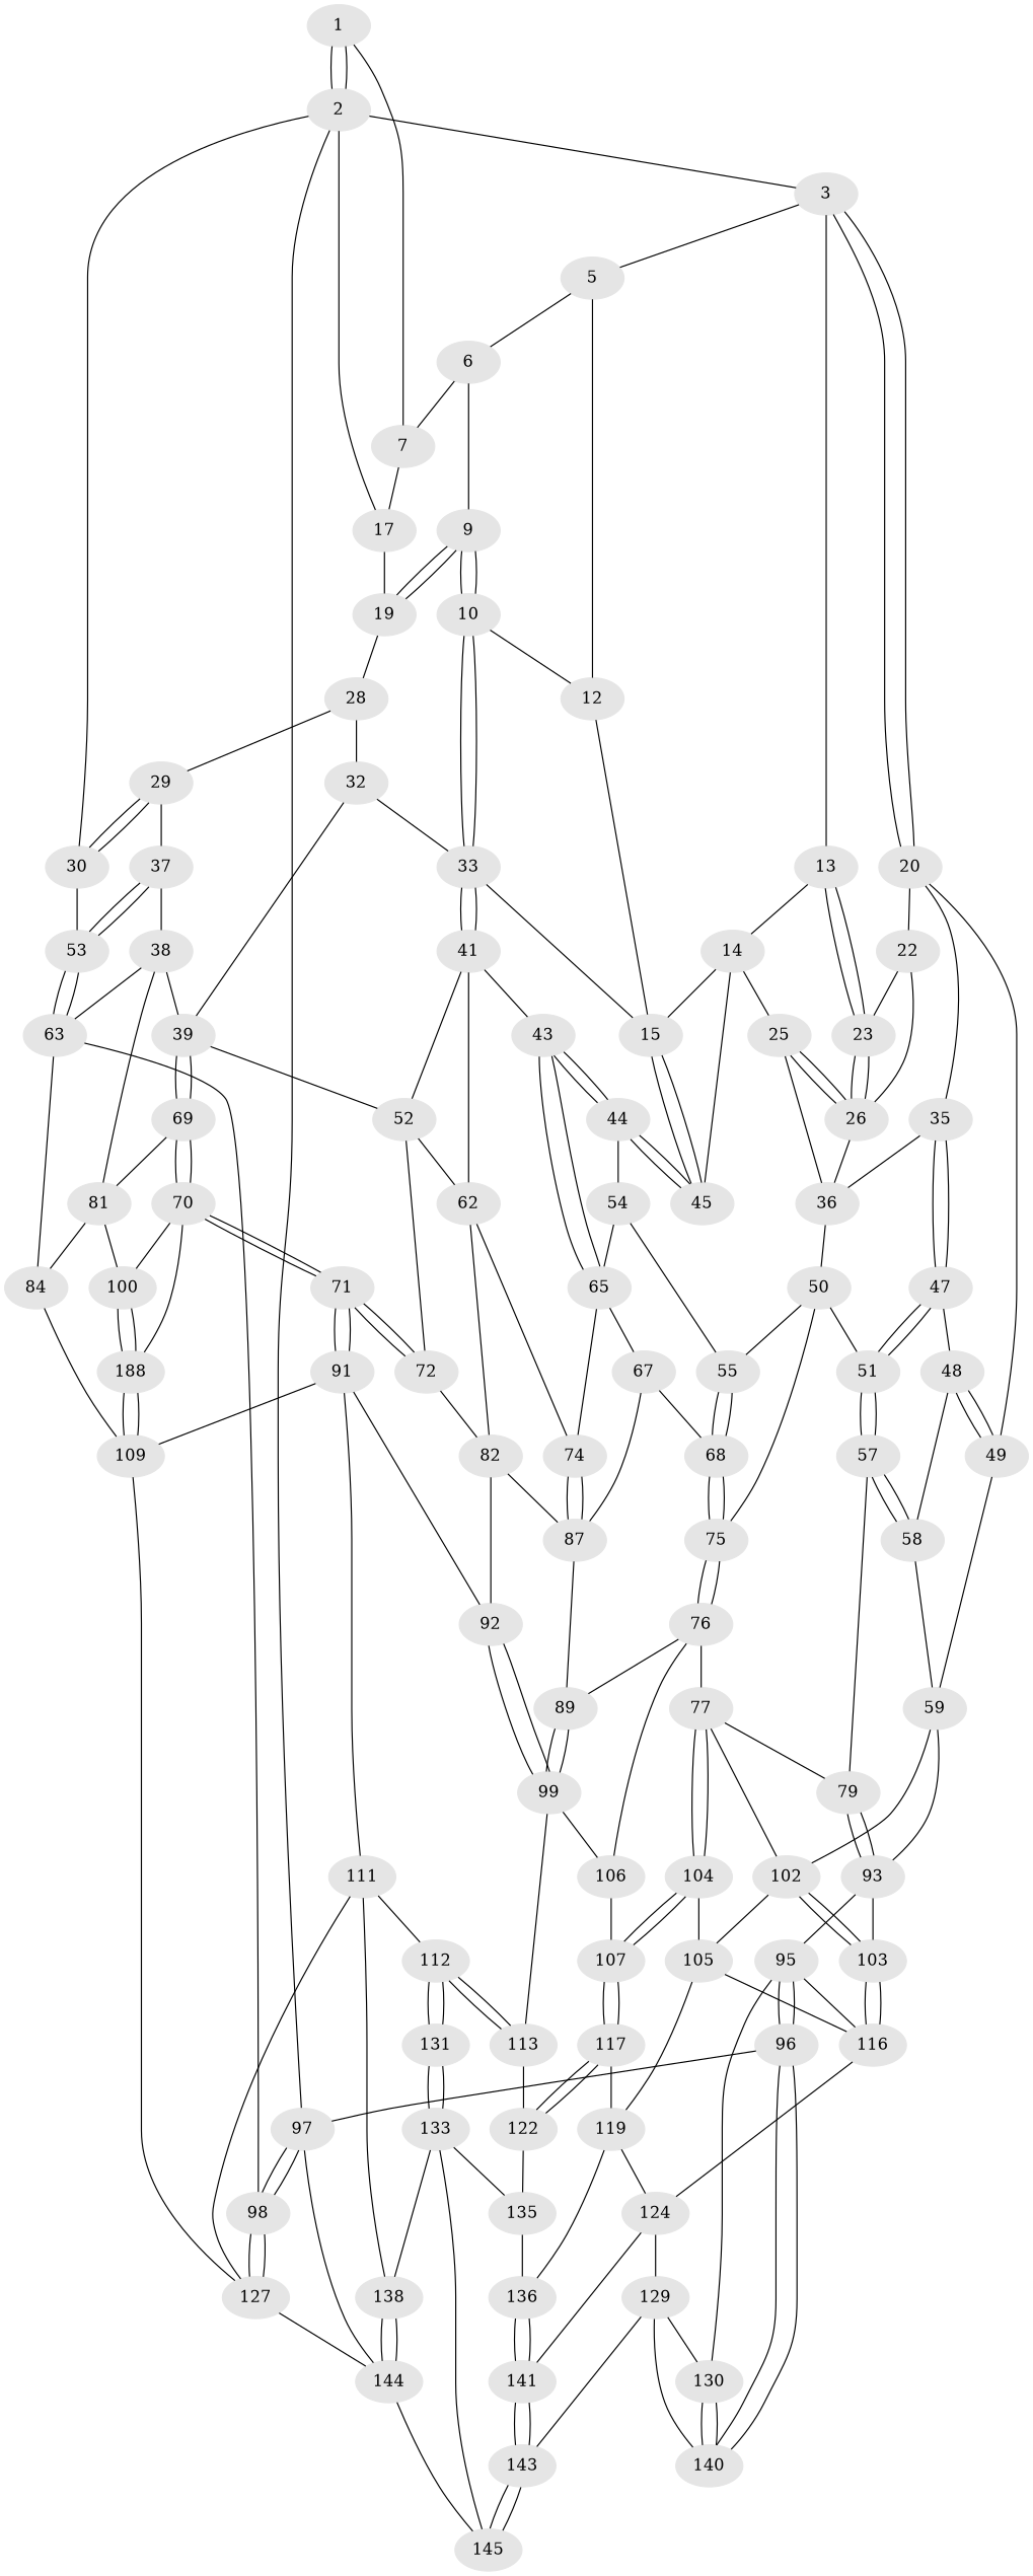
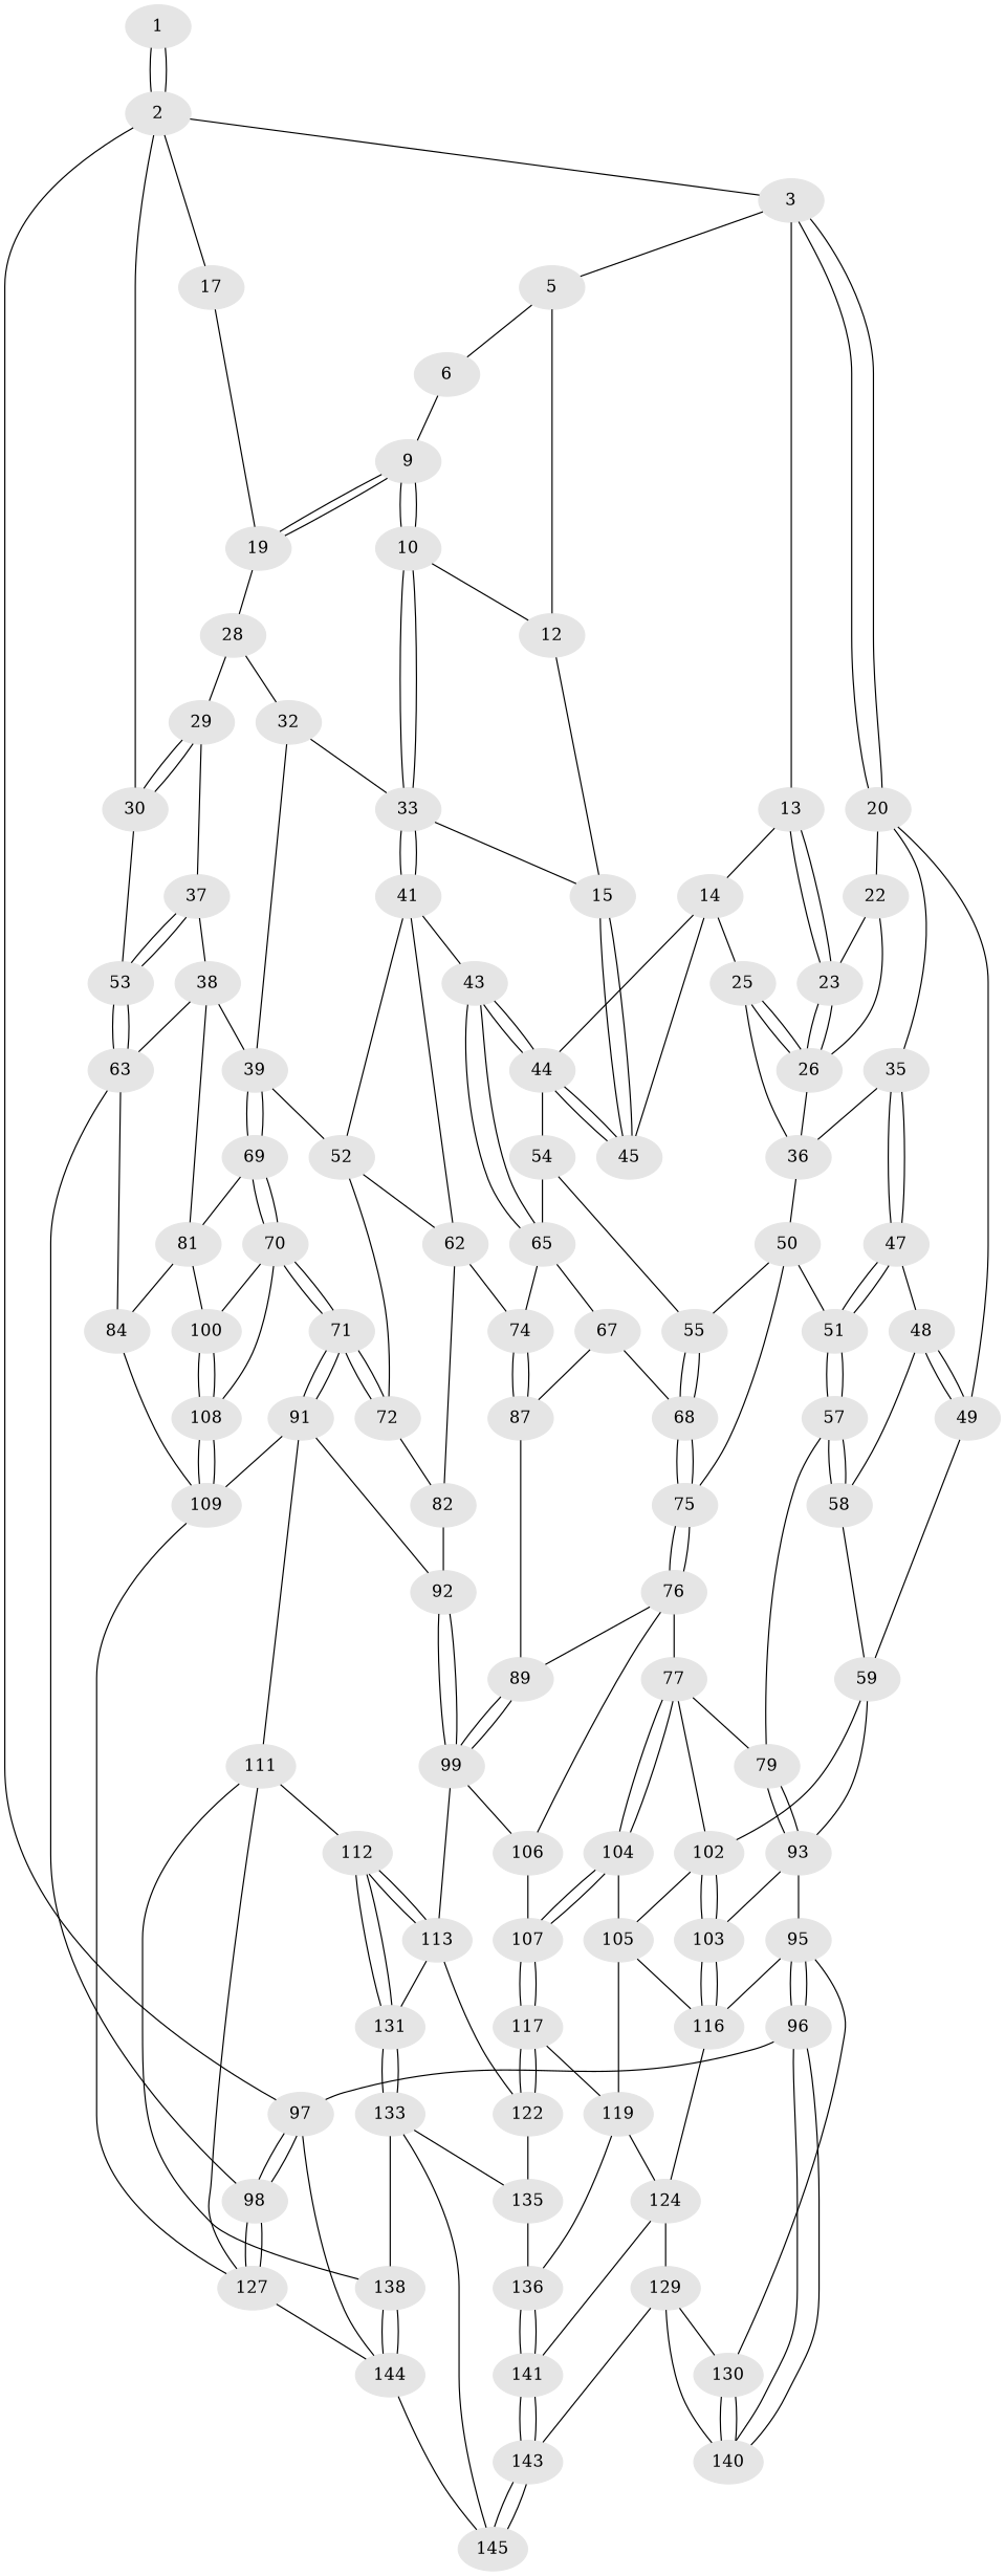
  graph {
    node [color=gray90 style=filled]
    2 [super="+18"]
    1
-   7
    3 [super="+4"]
    17
    30
    97
    5
    13
    20 [super="+21"]
    19
    53
    98
    144 [super="+146"]
    6 [super="+8"]
    12
    14 [super="+24"]
    23
    22
    35
    49
    96
    140
    9
    15 [super="+16"]
    10 [super="+11"]
    33
    28 [super="+31"]
    45
    41 [super="+42"]
    25
    26 [super="+27"]
    36 [super="+46"]
    29 [super="+34"]
    32
    47
    59 [super="+60"]
    50 [super="+56"]
    37
    39 [super="+40"]
    38 [super="+64"]
    63 [super="+83"]
    52 [super="+61"]
    69
    43
    62 [super="+73"]
    48
    51
    55
    75
    81 [super="+85"]
    84
    100
    72
    70 [super="+101"]
    44
    65 [super="+66"]
    74
    82 [super="+86"]
    54
    67
    58
    57
    93 [super="+94"]
    102
    68
    76 [super="+90"]
    79 [super="+80"]
    95 [super="+126"]
    103
    87 [super="+88"]
    92
    109 [super="+120"]
    127 [super="+139"]
    89
    71
-   108 [label=188]
+   108
    91 [super="+110"]
    111 [super="+137"]
    77 [super="+78"]
    106
    104
    99 [super="+114"]
    107
    105 [super="+115"]
    113 [super="+121"]
    112
    138
    116 [super="+125"]
    130
    124 [super="+128"]
    145
    131
    122 [super="+132"]
    119 [super="+123"]
    117 [super="+118"]
    136
    133 [super="+134"]
    135
    129 [super="+142"]
    141
    143
    2 -- 3
    2 -- 17
    2 -- 30
    2 -- 97
    1 -- 2
    1 -- 2
-   1 -- 7
-   7 -- 17
    3 -- 5
    3 -- 13
    3 -- 20
    3 -- 20
    17 -- 19
    30 -- 53
    97 -- 98
    97 -- 98
    97 -- 144
    5 -- 6
    5 -- 12
    13 -- 14
    13 -- 23
    13 -- 23
    20 -- 22
    20 -- 35
    20 -- 49
    19 -- 28
    53 -- 63
    53 -- 63
    98 -- 127
    98 -- 127
    144 -- 145
-   6 -- 7
    6 -- 9
    12 -- 15
-   14 -- 15
+   14 -- 44
    14 -- 45
    14 -- 25
    23 -- 26
    23 -- 26
    22 -- 23
    22 -- 26
    35 -- 36
    35 -- 47
    35 -- 47
    49 -- 59
    96 -- 97
    96 -- 140
    96 -- 140
    9 -- 19
    9 -- 19
    9 -- 10
    9 -- 10
    15 -- 45
    15 -- 45
    10 -- 12
    10 -- 33
    10 -- 33
    33 -- 15
    33 -- 41
    33 -- 41
    28 -- 29 [weight=2]
    28 -- 32
    41 -- 52
    41 -- 43
    41 -- 62
    25 -- 26
    25 -- 26
    25 -- 36
    26 -- 36
    36 -- 50
    29 -- 30
    29 -- 30
    29 -- 37
    32 -- 33
    32 -- 39
    47 -- 48
    47 -- 51
    47 -- 51
    59 -- 93
    59 -- 102
    50 -- 51
    50 -- 55
    50 -- 75
    37 -- 53
    37 -- 53
    37 -- 38
    39 -- 52
    39 -- 69
    39 -- 69
    38 -- 39
    38 -- 63
    38 -- 81
    63 -- 98
    63 -- 84
    52 -- 62
    52 -- 72
    69 -- 81
    69 -- 70
    69 -- 70
    43 -- 44
    43 -- 44
    43 -- 65
    43 -- 65
    62 -- 74
    62 -- 82
    48 -- 49
    48 -- 49
    48 -- 58
    51 -- 57
    51 -- 57
    55 -- 68
    55 -- 68
    75 -- 76
    75 -- 76
    81 -- 84
    81 -- 100
    84 -- 109
    100 -- 108
    100 -- 108
    72 -- 82
    70 -- 100
    70 -- 71
    70 -- 71
    70 -- 108
    44 -- 45
    44 -- 45
    44 -- 54
    65 -- 74
    65 -- 67
    74 -- 87
    74 -- 87
-   82 -- 87
    82 -- 92
    54 -- 55
    54 -- 65
    67 -- 68
    67 -- 87
    58 -- 59
    57 -- 58
    57 -- 58
    57 -- 79
    93 -- 95
    93 -- 103
    102 -- 103
    102 -- 103
    102 -- 105
    68 -- 75
    68 -- 75
    76 -- 89
    76 -- 77
    76 -- 106
    79 -- 93
    79 -- 93
    95 -- 96
    95 -- 96
    95 -- 116
    95 -- 130
    103 -- 116
    103 -- 116
    87 -- 89
    92 -- 99
    92 -- 99
    109 -- 127
    127 -- 144
    89 -- 99
    89 -- 99
    71 -- 72
    71 -- 72
    71 -- 91
    71 -- 91
    108 -- 109
    108 -- 109
    91 -- 92
    91 -- 109
    91 -- 111
    111 -- 127
    111 -- 112
    111 -- 138
    77 -- 102
    77 -- 79
    77 -- 104
    77 -- 104
    106 -- 107
    104 -- 107
    104 -- 107
    104 -- 105
    99 -- 106
    99 -- 113
    107 -- 117
    107 -- 117
    105 -- 116
    105 -- 119
+   113 -- 131
    113 -- 122
    112 -- 113
    112 -- 113
    112 -- 131
    112 -- 131
    138 -- 144
    138 -- 144
    116 -- 124
    130 -- 140
    130 -- 140
    124 -- 129
    124 -- 141
    131 -- 133
    131 -- 133
    122 -- 135
    119 -- 124
    119 -- 136
    117 -- 122 [weight=2]
    117 -- 122
    117 -- 119
    136 -- 141
    136 -- 141
    133 -- 138
    133 -- 145
    133 -- 135
    135 -- 136
    129 -- 140
    129 -- 130
    129 -- 143
    141 -- 143
    141 -- 143
    143 -- 145
    143 -- 145
  }
